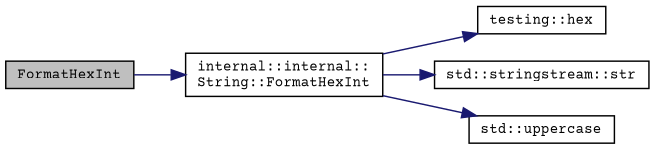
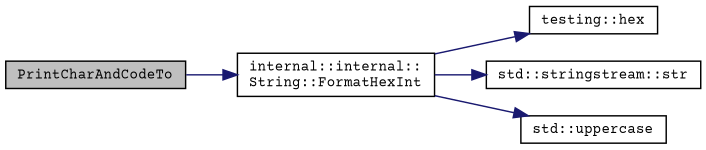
  digraph {
    fontname="Courier Prime"
    rankdir=LR
    node [color=black fontname="Courier Prime" fontsize=10 shape=record]
    edge [color=midnightblue fontname="Courier Prime" fontsize=10 labelfontname=Helvetica labelfontsize=10 style=solid]
-   n1 [fillcolor=grey75 fontcolor=black height=0.2 label=FormatHexInt style=filled width=0.4]
+   n1 [fillcolor=grey75 fontcolor=black height=0.2 label=PrintCharAndCodeTo style=filled width=0.4]
    n2 [height=0.2 label="internal::internal::\lString::FormatHexInt" width=0.4]
    n3 [height=0.2 label="testing::hex" width=0.4]
    n4 [height=0.2 label="std::stringstream::str" width=0.4]
    n5 [height=0.2 label="std::uppercase" width=0.4]
    n1 -> n2
    n2 -> n3
    n2 -> n4
    n2 -> n5
  }
